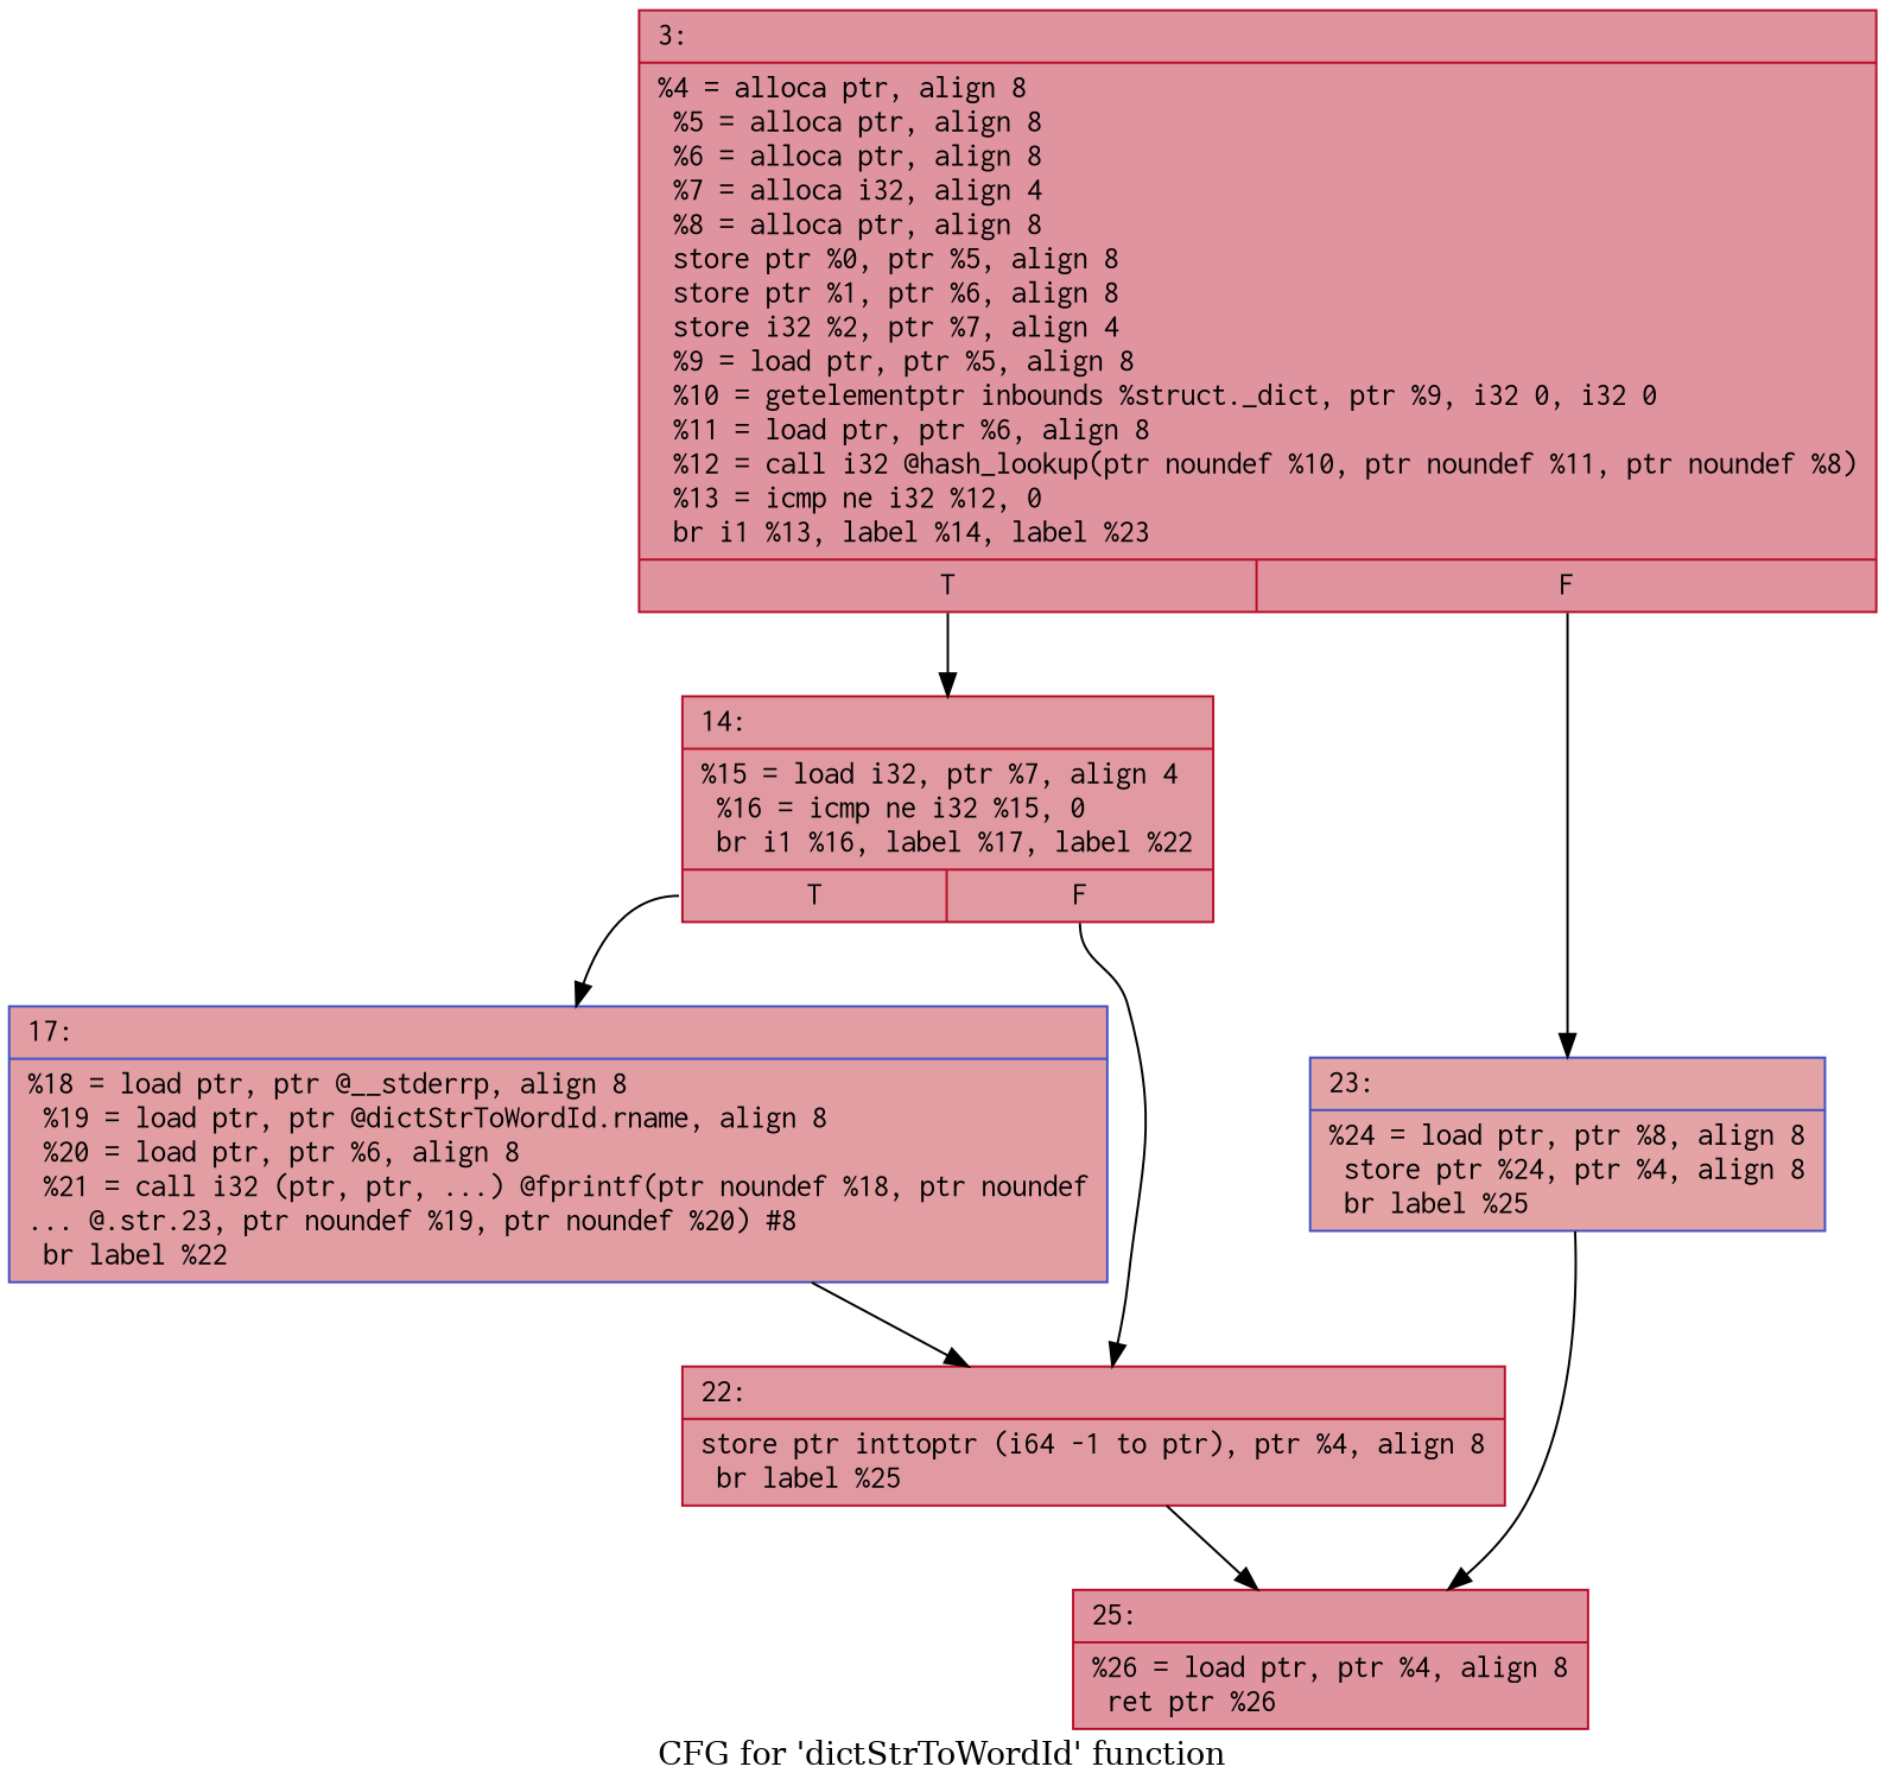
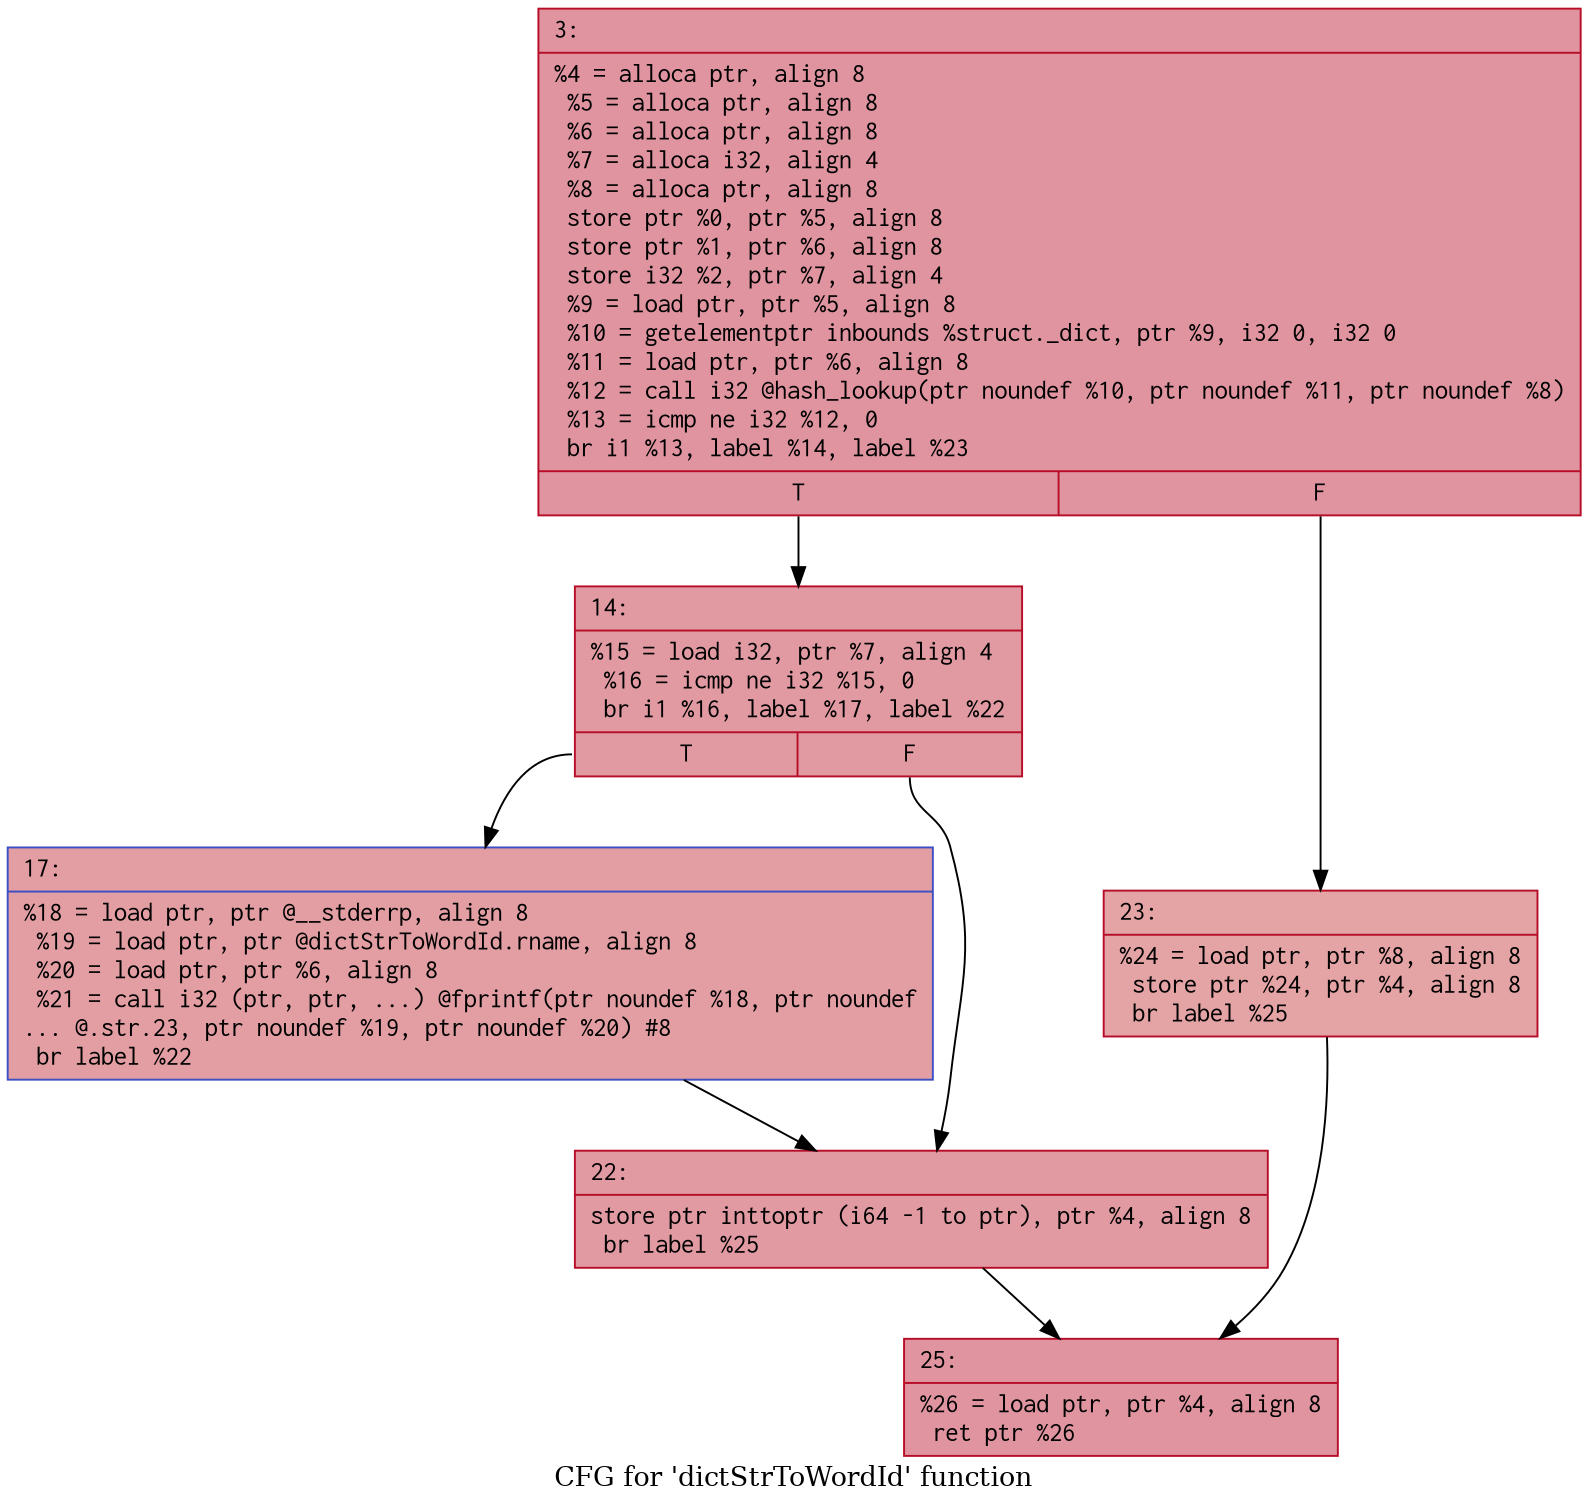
  digraph {
    label="CFG for 'dictStrToWordId' function"
    node [color="#b70d28ff" fillcolor="#b70d2870" fontname=Courier shape=record style=filled]
    n1 [label="{3:\l|  %4 = alloca ptr, align 8\l  %5 = alloca ptr, align 8\l  %6 = alloca ptr, align 8\l  %7 = alloca i32, align 4\l  %8 = alloca ptr, align 8\l  store ptr %0, ptr %5, align 8\l  store ptr %1, ptr %6, align 8\l  store i32 %2, ptr %7, align 4\l  %9 = load ptr, ptr %5, align 8\l  %10 = getelementptr inbounds %struct._dict, ptr %9, i32 0, i32 0\l  %11 = load ptr, ptr %6, align 8\l  %12 = call i32 @hash_lookup(ptr noundef %10, ptr noundef %11, ptr noundef %8)\l  %13 = icmp ne i32 %12, 0\l  br i1 %13, label %14, label %23\l|{<s0>T|<s1>F}}"]
    n2 [fillcolor="#bb1b2c70" label="{14:\l|  %15 = load i32, ptr %7, align 4\l  %16 = icmp ne i32 %15, 0\l  br i1 %16, label %17, label %22\l|{<s0>T|<s1>F}}"]
-   n3 [color="#3d50c3ff" fillcolor="#c32e3170" label="{23:\l|  %24 = load ptr, ptr %8, align 8\l  store ptr %24, ptr %4, align 8\l  br label %25\l}"]
+   n3 [fillcolor="#c32e3170" label="{23:\l|  %24 = load ptr, ptr %8, align 8\l  store ptr %24, ptr %4, align 8\l  br label %25\l}"]
    n4 [color="#3d50c3ff" fillcolor="#be242e70" label="{17:\l|  %18 = load ptr, ptr @__stderrp, align 8\l  %19 = load ptr, ptr @dictStrToWordId.rname, align 8\l  %20 = load ptr, ptr %6, align 8\l  %21 = call i32 (ptr, ptr, ...) @fprintf(ptr noundef %18, ptr noundef\l... @.str.23, ptr noundef %19, ptr noundef %20) #8\l  br label %22\l}"]
    n5 [fillcolor="#bb1b2c70" label="{22:\l|  store ptr inttoptr (i64 -1 to ptr), ptr %4, align 8\l  br label %25\l}"]
    n6 [label="{25:\l|  %26 = load ptr, ptr %4, align 8\l  ret ptr %26\l}"]
    n1 -> n2 [tailport=s0]
    n1 -> n3 [tailport=s1]
    n2 -> n4 [tailport=s0]
    n2 -> n5 [tailport=s1]
    n3 -> n6
    n4 -> n5
    n5 -> n6
  }
